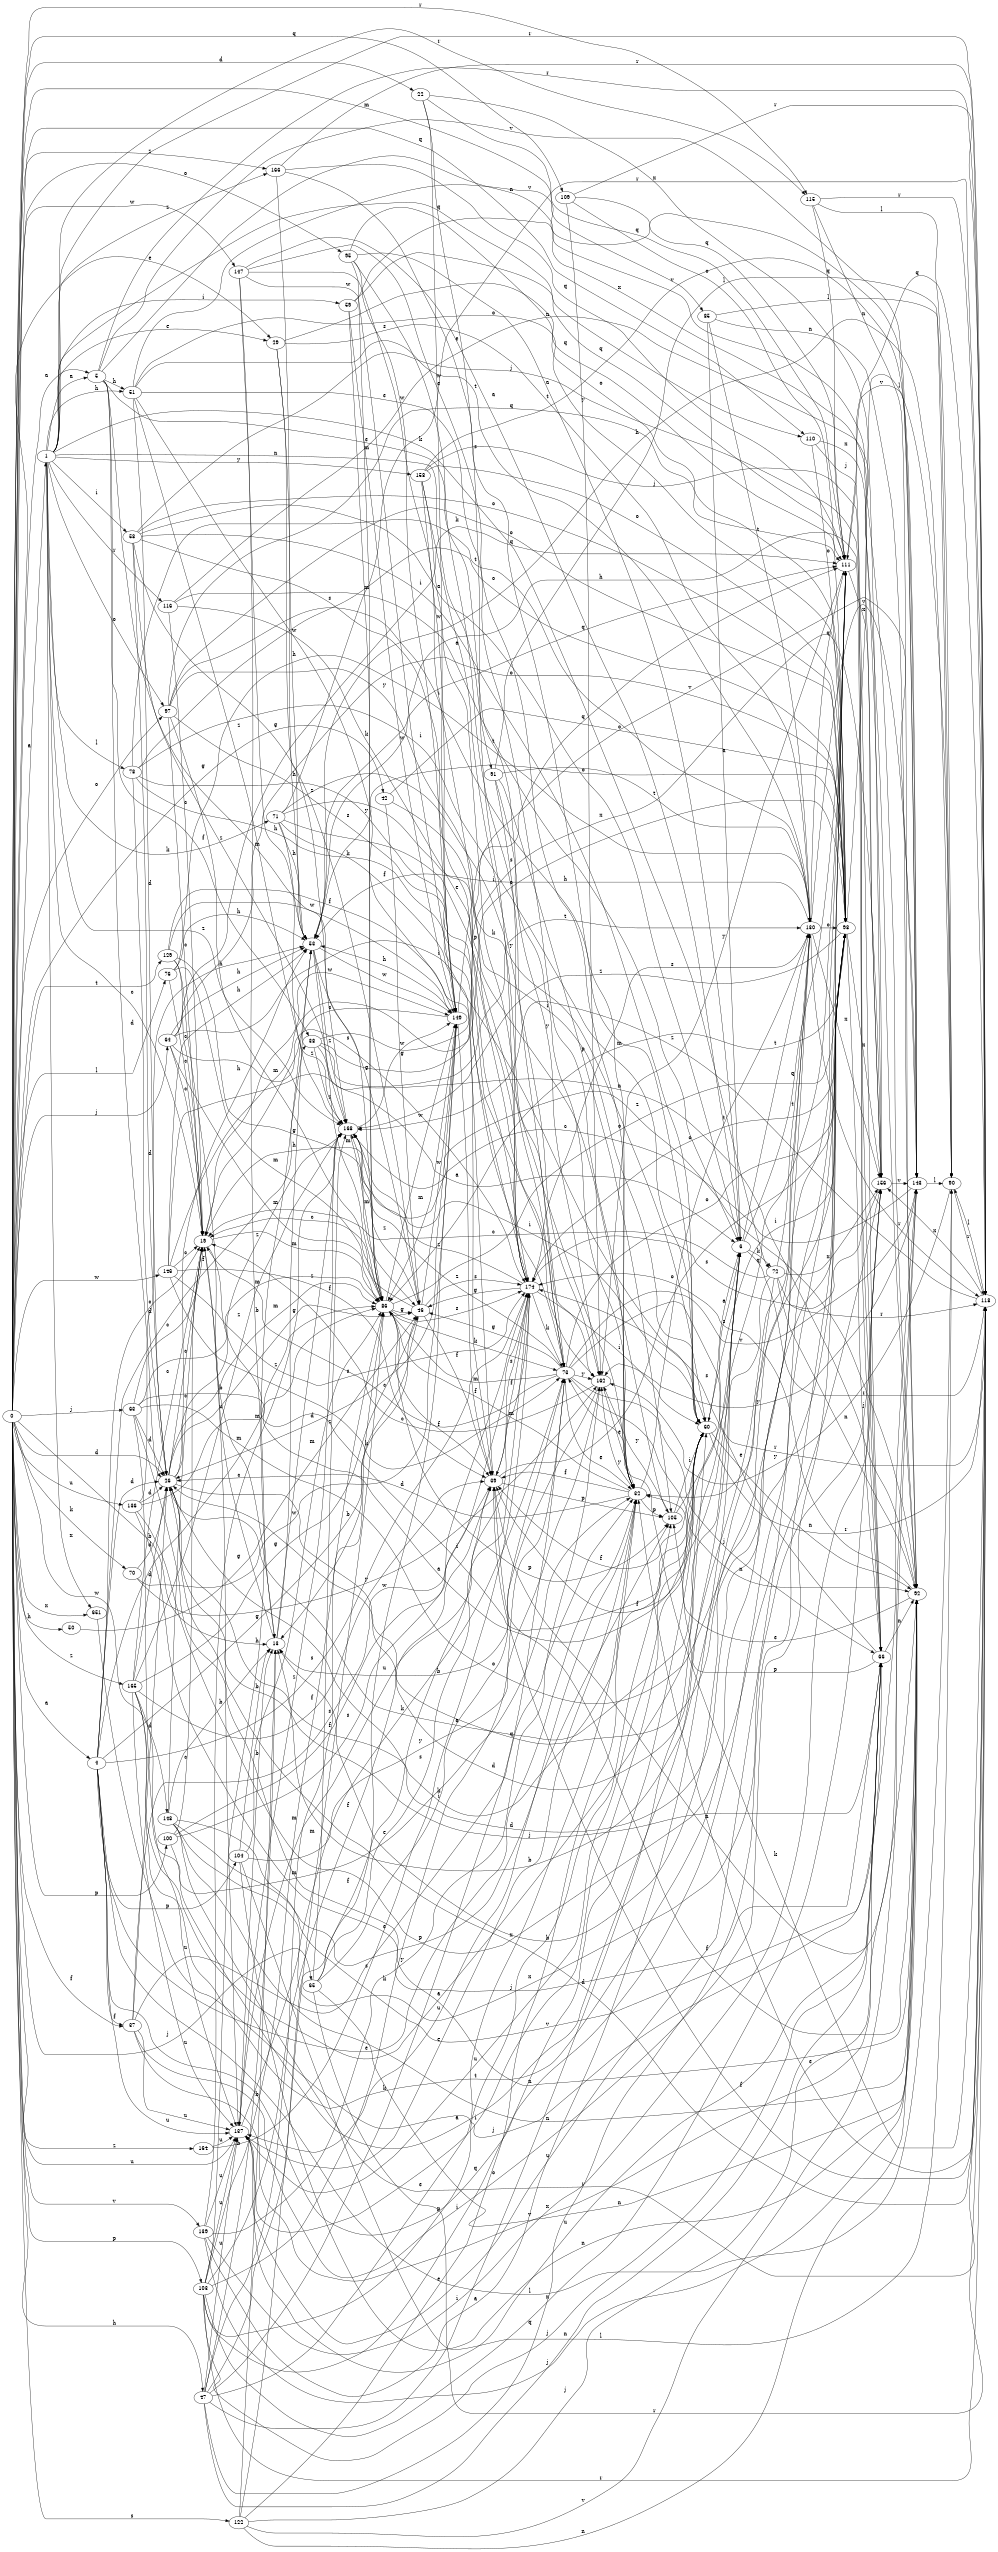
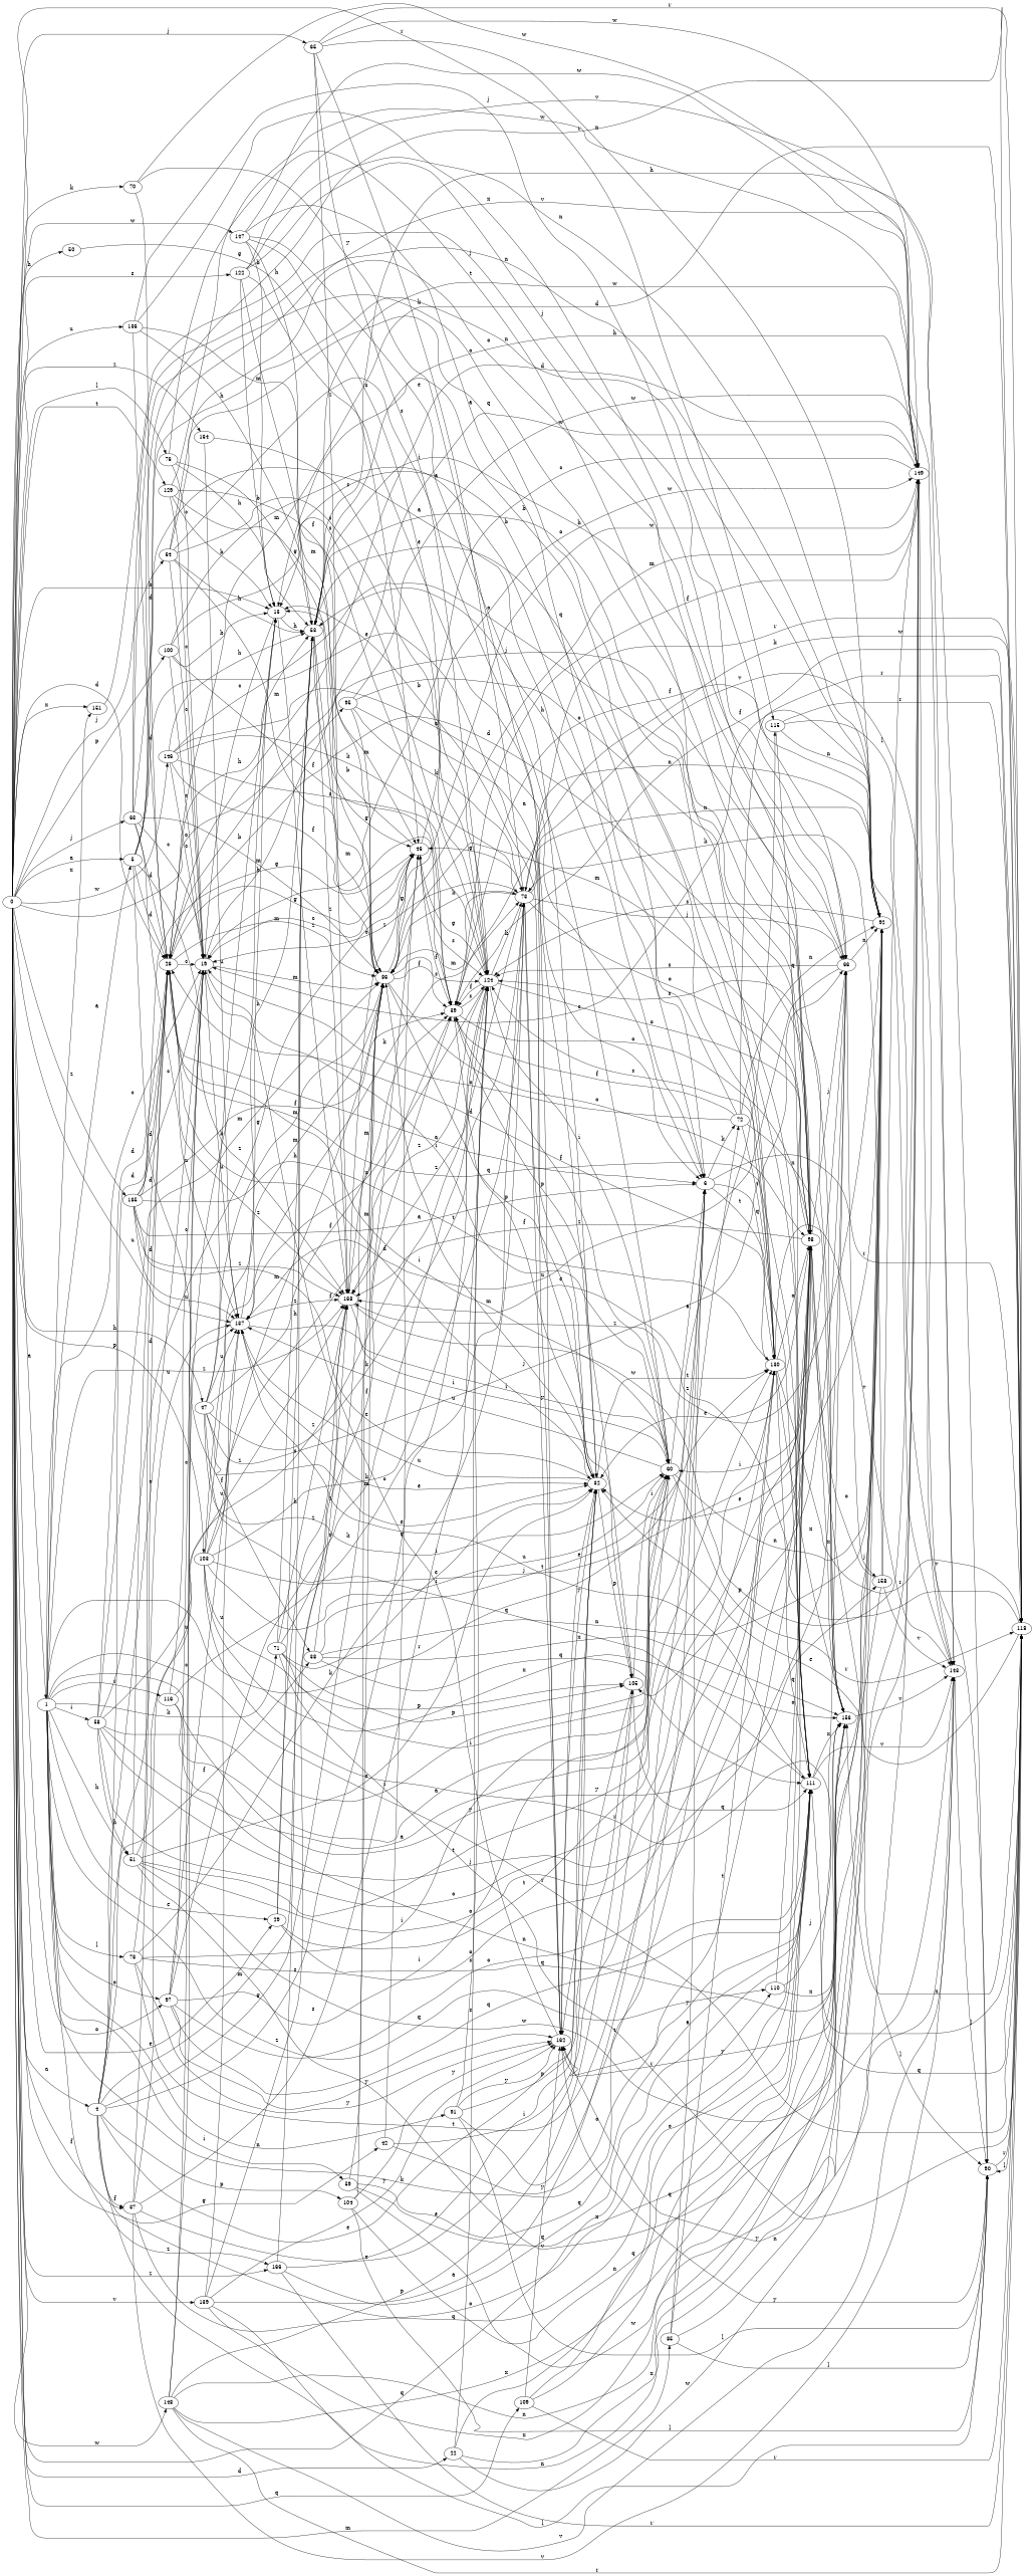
  strict digraph {
    rankdir=LR
    0
    1
    4
    5
    13
    22
    26
    29
    37
    42
    47
    50
    63
    64
    65
    70
    76
    85
    95
    97
    100
    103
    109
    110
    115
    122
    129
    136
    137
    139
    146
    147
    148
-   151 [label=651]
+   151
    164
    165
    166
    19
    51
    58
    59
    71
    72
    78
    91
    116
    118
    158
    168
    32
    38
    46
    n53 [label=90]
    86
    104
    111
-   124 [label=174]
+   124
    92
    143
    53
    149
    156
    6
    60
    66
    130
    98
    39
    73
    162
    105
    0 -> 1 [label=a]
    0 -> 4 [label=a]
    0 -> 5 [label=a]
    0 -> 13 [label=b]
    0 -> 22 [label=d]
    0 -> 26 [label=d]
    0 -> 29 [label=e]
    0 -> 37 [label=f]
    0 -> 42 [label=g]
    0 -> 47 [label=h]
    0 -> 50 [label=h]
    0 -> 63 [label=j]
    0 -> 64 [label=j]
    0 -> 65 [label=j]
    0 -> 70 [label=k]
    0 -> 76 [label=l]
    0 -> 85 [label=m]
    0 -> 95 [label=o]
    0 -> 97 [label=o]
    0 -> 100 [label=p]
    0 -> 103 [label=p]
    0 -> 109 [label=q]
    0 -> 110 [label=q]
    0 -> 115 [label=r]
    0 -> 122 [label=s]
    0 -> 129 [label=t]
    0 -> 136 [label=u]
    0 -> 137 [label=u]
    0 -> 139 [label=v]
    0 -> 146 [label=w]
    0 -> 147 [label=w]
    0 -> 148 [label=w]
    0 -> 151 [label=x]
    0 -> 164 [label=z]
    0 -> 165 [label=z]
    0 -> 166 [label=z]
    1 -> 5 [label=a]
    1 -> 29 [label=e]
    1 -> 97 [label=o]
    1 -> 110 [label=q]
    1 -> 115 [label=r]
    1 -> 151 [label=x]
    1 -> 166 [label=z]
    1 -> 19 [label=c]
    1 -> 51 [label=h]
    1 -> 58 [label=i]
    1 -> 59 [label=i]
    1 -> 71 [label=k]
    1 -> 72 [label=k]
    1 -> 78 [label=l]
    1 -> 91 [label=n]
    1 -> 116 [label=r]
    1 -> 118 [label=r]
    1 -> 158 [label=y]
    1 -> 168 [label=z]
    4 -> 26 [label=d]
    4 -> 37 [label=f]
    4 -> 137 [label=u]
    4 -> 19 [label=c]
    4 -> 32 [label=e]
    4 -> 38 [label=f]
    4 -> 46 [label=g]
    4 -> n53 [label=l]
    4 -> 86 [label=m]
    4 -> 104 [label=p]
    4 -> 111 [label=q]
    4 -> 124 [label=s]
    5 -> 26 [label=d]
-   5 -> 51 [label=h]
+   58 -> 51 [label=h]
    5 -> 118 [label=r]
    5 -> 168 [label=z]
    5 -> 32 [label=e]
    5 -> 38 [label=f]
    5 -> 92 [label=n]
    5 -> 143 [label=v]
    13 -> 19 [label=c]
    13 -> 168 [label=z]
    13 -> 53 [label=h]
    22 -> 111 [label=q]
    22 -> 124 [label=s]
    22 -> 149 [label=w]
    22 -> 156 [label=x]
    26 -> 19 [label=c]
    26 -> 168 [label=z]
    26 -> 46 [label=g]
    26 -> 86 [label=m]
    26 -> 111 [label=q]
    26 -> 53 [label=h]
    26 -> 6 [label=a]
    26 -> 60 [label=i]
    26 -> 66 [label=j]
    29 -> 168 [label=z]
    29 -> 111 [label=q]
    29 -> 53 [label=h]
    29 -> 130 [label=t]
    37 -> 26 [label=d]
    37 -> 137 [label=u]
    37 -> 32 [label=e]
    37 -> 124 [label=s]
    37 -> 143 [label=v]
    37 -> 98 [label=o]
    42 -> 46 [label=g]
    42 -> 60 [label=i]
    42 -> 98 [label=o]
    47 -> 13 [label=b]
    47 -> 137 [label=u]
    47 -> 32 [label=e]
    47 -> 86 [label=m]
    47 -> 111 [label=q]
    47 -> 60 [label=i]
    47 -> 66 [label=j]
    47 -> 39 [label=f]
    47 -> 73 [label=k]
    50 -> 46 [label=g]
    63 -> 26 [label=d]
    63 -> 137 [label=u]
    63 -> 19 [label=c]
    63 -> 86 [label=m]
    63 -> 92 [label=n]
    63 -> 6 [label=a]
    63 -> 98 [label=o]
    64 -> 19 [label=c]
    64 -> 86 [label=m]
    64 -> 111 [label=q]
    64 -> 124 [label=s]
    64 -> 53 [label=h]
    64 -> 60 [label=i]
    64 -> 98 [label=o]
    65 -> 118 [label=r]
    65 -> 168 [label=z]
    65 -> 124 [label=s]
    65 -> 92 [label=n]
    65 -> 149 [label=w]
    65 -> 73 [label=k]
    70 -> 26 [label=d]
    70 -> 149 [label=w]
    70 -> 162 [label=y]
    76 -> 19 [label=c]
    76 -> 86 [label=m]
    76 -> 53 [label=h]
    76 -> 130 [label=t]
    85 -> n53 [label=l]
    85 -> 92 [label=n]
    85 -> 6 [label=a]
    85 -> 130 [label=t]
    95 -> 86 [label=m]
    95 -> 149 [label=w]
    95 -> 6 [label=a]
    95 -> 98 [label=o]
    95 -> 73 [label=k]
    97 -> 19 [label=c]
    97 -> 86 [label=m]
    97 -> 111 [label=q]
    97 -> 124 [label=s]
    97 -> 60 [label=i]
    97 -> 98 [label=o]
    97 -> 162 [label=y]
    100 -> 19 [label=c]
    100 -> 124 [label=s]
    100 -> 6 [label=a]
    100 -> 39 [label=f]
    103 -> 137 [label=u]
    103 -> 118 [label=r]
    103 -> 86 [label=m]
    103 -> 53 [label=h]
    103 -> 156 [label=x]
    103 -> 60 [label=i]
    103 -> 66 [label=j]
    103 -> 39 [label=f]
    103 -> 73 [label=k]
    103 -> 105 [label=p]
    109 -> 118 [label=r]
    109 -> 111 [label=q]
    109 -> 98 [label=o]
    109 -> 162 [label=y]
    110 -> 156 [label=x]
    110 -> 66 [label=j]
    110 -> 98 [label=o]
    115 -> 118 [label=r]
    115 -> n53 [label=l]
    115 -> 111 [label=q]
    115 -> 92 [label=n]
    122 -> 13 [label=b]
    122 -> 32 [label=e]
    122 -> 86 [label=m]
    122 -> 92 [label=n]
    122 -> 143 [label=v]
    122 -> 66 [label=j]
    129 -> 13 [label=b]
    129 -> 19 [label=c]
    129 -> 46 [label=g]
    129 -> 149 [label=w]
    129 -> 39 [label=f]
    136 -> 26 [label=d]
    136 -> 86 [label=m]
    136 -> 53 [label=h]
    136 -> 156 [label=x]
    136 -> 66 [label=j]
    137 -> 13 [label=b]
    137 -> 168 [label=z]
    137 -> 32 [label=e]
    137 -> 60 [label=i]
    137 -> 73 [label=k]
    139 -> 137 [label=u]
    139 -> 168 [label=z]
    139 -> 92 [label=n]
    139 -> 156 [label=x]
    139 -> 6 [label=a]
    139 -> 162 [label=y]
    146 -> 19 [label=c]
    146 -> 124 [label=s]
    146 -> 53 [label=h]
    146 -> 6 [label=a]
    146 -> 98 [label=o]
    146 -> 39 [label=f]
    146 -> 73 [label=k]
    147 -> 13 [label=b]
    147 -> 32 [label=e]
    147 -> 124 [label=s]
    147 -> 53 [label=h]
    147 -> 149 [label=w]
    147 -> 6 [label=a]
    148 -> 13 [label=b]
    148 -> 19 [label=c]
    148 -> 118 [label=r]
    148 -> 92 [label=n]
    148 -> 143 [label=v]
    148 -> 156 [label=x]
    148 -> 105 [label=p]
    151 -> 66 [label=j]
    164 -> 137 [label=u]
    164 -> 124 [label=s]
    165 -> 26 [label=d]
    165 -> 137 [label=u]
    165 -> 19 [label=c]
    165 -> 168 [label=z]
    165 -> 32 [label=e]
    165 -> 46 [label=g]
    165 -> 6 [label=a]
    165 -> 130 [label=t]
    165 -> 39 [label=f]
    166 -> 118 [label=r]
    166 -> 32 [label=e]
    166 -> 111 [label=q]
    166 -> 53 [label=h]
    19 -> 137 [label=u]
    19 -> 86 [label=m]
    19 -> 149 [label=w]
    19 -> 60 [label=i]
    51 -> 26 [label=d]
    51 -> 168 [label=z]
    51 -> 32 [label=e]
    51 -> 143 [label=v]
    51 -> 149 [label=w]
    51 -> 130 [label=t]
    51 -> 98 [label=o]
    58 -> 26 [label=d]
    58 -> 46 [label=g]
    58 -> 86 [label=m]
    58 -> 124 [label=s]
    58 -> 6 [label=a]
    58 -> 60 [label=i]
    58 -> 66 [label=j]
    58 -> 98 [label=o]
    59 -> 86 [label=m]
    59 -> 111 [label=q]
    59 -> 149 [label=w]
    59 -> 156 [label=x]
    71 -> 118 [label=r]
    71 -> 168 [label=z]
    71 -> 32 [label=e]
    71 -> 53 [label=h]
    71 -> 60 [label=i]
    71 -> 39 [label=f]
    71 -> 105 [label=p]
    72 -> 13 [label=b]
    72 -> 19 [label=c]
    72 -> 118 [label=r]
    72 -> 92 [label=n]
    72 -> 156 [label=x]
    72 -> 130 [label=t]
    72 -> 39 [label=f]
    78 -> 26 [label=d]
    78 -> 60 [label=i]
    78 -> 130 [label=t]
    78 -> 98 [label=o]
    78 -> 73 [label=k]
    78 -> 162 [label=y]
    91 -> n53 [label=l]
    91 -> 124 [label=s]
    91 -> 130 [label=t]
    91 -> 162 [label=y]
    91 -> 105 [label=p]
    116 -> 19 [label=c]
    116 -> 92 [label=n]
    116 -> 6 [label=a]
    116 -> 73 [label=k]
    118 -> 26 [label=d]
    118 -> 168 [label=z]
    118 -> 32 [label=e]
    118 -> n53 [label=l]
    118 -> 111 [label=q]
    118 -> 156 [label=x]
    118 -> 39 [label=f]
    118 -> 73 [label=k]
    158 -> 143 [label=v]
    158 -> 149 [label=w]
-   158 -> 66 [label=j]
+   66 -> 158 [label=j]
    158 -> 98 [label=o]
    158 -> 73 [label=k]
    158 -> 162 [label=y]
    168 -> 86 [label=m]
    168 -> 149 [label=w]
    168 -> 60 [label=i]
    32 -> 26 [label=d]
    32 -> 137 [label=u]
    32 -> 86 [label=m]
    32 -> 130 [label=t]
    32 -> 39 [label=f]
    32 -> 162 [label=y]
    32 -> 105 [label=p]
    38 -> 168 [label=z]
    38 -> 111 [label=q]
    38 -> 92 [label=n]
    38 -> 156 [label=x]
    38 -> 130 [label=t]
    46 -> 13 [label=b]
    46 -> 19 [label=c]
    46 -> 168 [label=z]
    46 -> 124 [label=s]
    46 -> 149 [label=w]
    46 -> 39 [label=f]
    n53 -> 118 [label=r]
    n53 -> 53 [label=h]
    n53 -> 162 [label=y]
    86 -> 46 [label=g]
    86 -> 124 [label=s]
    86 -> 149 [label=w]
    86 -> 98 [label=o]
    86 -> 39 [label=f]
    86 -> 73 [label=k]
    86 -> 105 [label=p]
-   104 -> 13 [label=b]
+   100 -> 13 [label=b]
    104 -> n53 [label=l]
    104 -> 86 [label=m]
    104 -> 92 [label=n]
    104 -> 162 [label=y]
    111 -> 137 [label=u]
    111 -> 143 [label=v]
    111 -> 156 [label=x]
    111 -> 162 [label=y]
    124 -> 137 [label=u]
    124 -> 168 [label=z]
    124 -> 46 [label=g]
    124 -> 60 [label=i]
    124 -> 98 [label=o]
    124 -> 39 [label=f]
    124 -> 73 [label=k]
    92 -> 168 [label=z]
    92 -> 32 [label=e]
    92 -> 124 [label=s]
    92 -> 39 [label=f]
    143 -> 19 [label=c]
    143 -> n53 [label=l]
    143 -> 162 [label=y]
    53 -> 168 [label=z]
    53 -> 46 [label=g]
    53 -> 86 [label=m]
    53 -> 111 [label=q]
    53 -> 149 [label=w]
    53 -> 98 [label=o]
    149 -> 26 [label=d]
    149 -> 19 [label=c]
    149 -> 86 [label=m]
    149 -> 143 [label=v]
    149 -> 53 [label=h]
    149 -> 39 [label=f]
    156 -> 124 [label=s]
    156 -> 143 [label=v]
    6 -> 72 [label=k]
    6 -> 118 [label=r]
    6 -> 111 [label=q]
    6 -> 130 [label=t]
    60 -> 137 [label=u]
    60 -> 118 [label=r]
    60 -> 92 [label=n]
    60 -> 6 [label=a]
    60 -> 39 [label=f]
    66 -> 137 [label=u]
    66 -> 124 [label=s]
    66 -> 92 [label=n]
    66 -> 53 [label=h]
    66 -> 105 [label=p]
    130 -> 13 [label=b]
    130 -> 26 [label=d]
    130 -> 118 [label=r]
    130 -> 111 [label=q]
    130 -> 124 [label=s]
    130 -> 143 [label=v]
    130 -> 53 [label=h]
    130 -> 156 [label=x]
    130 -> 98 [label=o]
    98 -> 26 [label=d]
    98 -> 168 [label=z]
    98 -> 32 [label=e]
    98 -> n53 [label=l]
    98 -> 86 [label=m]
    98 -> 156 [label=x]
    98 -> 60 [label=i]
    98 -> 66 [label=j]
    39 -> 124 [label=s]
    39 -> 92 [label=n]
    39 -> 98 [label=o]
    39 -> 105 [label=p]
    73 -> 19 [label=c]
    73 -> 118 [label=r]
    73 -> 168 [label=z]
    73 -> 32 [label=e]
    73 -> 46 [label=g]
    73 -> 86 [label=m]
    73 -> 92 [label=n]
    73 -> 143 [label=v]
    73 -> 66 [label=j]
    73 -> 98 [label=o]
    73 -> 162 [label=y]
    162 -> 13 [label=b]
    162 -> 19 [label=c]
    162 -> 32 [label=e]
    105 -> 111 [label=q]
    105 -> 60 [label=i]
    105 -> 162 [label=y]
  }
